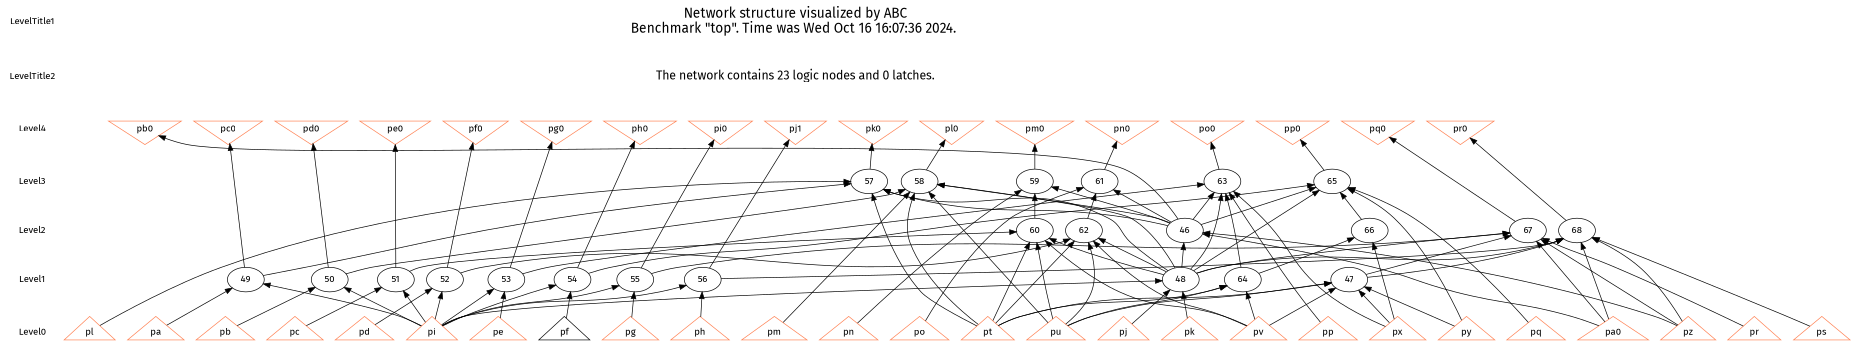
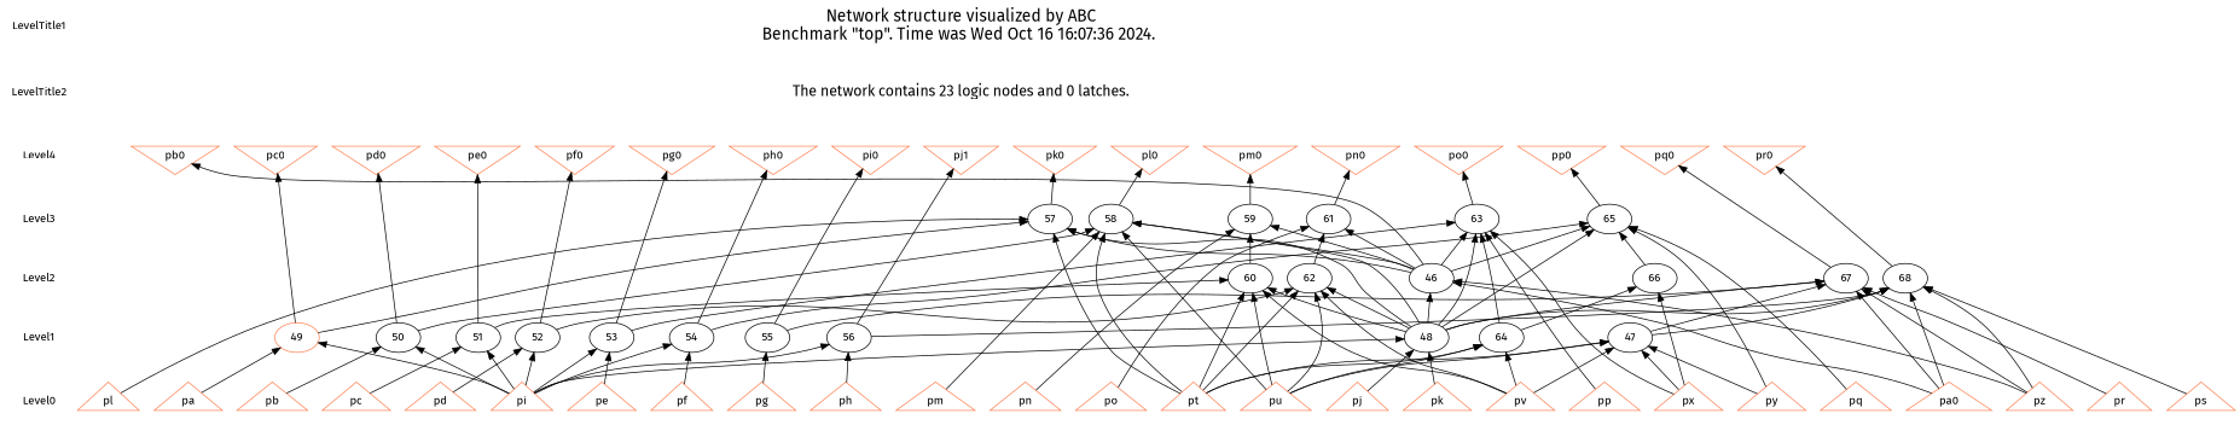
  digraph {
    fontname="Fira Sans"
    node [fontname="Fira Sans" shape=triangle color=coral fillcolor=coral]
    edge [dir=back fontname="Fira Sans" style=solid]
    LevelTitle1 [shape=plaintext color="" fillcolor=""]
    LevelTitle2 [shape=plaintext color="" fillcolor=""]
    Level4 [shape=plaintext color="" fillcolor=""]
    Level3 [shape=plaintext color="" fillcolor=""]
    Level2 [shape=plaintext color="" fillcolor=""]
    Level1 [shape=plaintext color="" fillcolor=""]
    Level0 [shape=plaintext color="" fillcolor=""]
    n8 [fontsize=20 label="Network structure visualized by ABC\nBenchmark \"top\". Time was Wed Oct 16 16:07:36 2024. " shape=plaintext color="" fillcolor=""]
    n9 [fontsize=18 label="The network contains 23 logic nodes and 0 latches.\n" shape=plaintext color="" fillcolor=""]
    n10 [label=pb0 shape=invtriangle]
    n11 [label=pc0 shape=invtriangle]
    n12 [label=pd0 shape=invtriangle]
    n13 [label=pe0 shape=invtriangle]
    n14 [label=pf0 shape=invtriangle]
    n15 [label=pg0 shape=invtriangle]
    n16 [label=ph0 shape=invtriangle]
    n17 [label=pi0 shape=invtriangle]
    n18 [label=pj1 shape=invtriangle]
    n19 [label=pk0 shape=invtriangle]
    n20 [label=pl0 shape=invtriangle]
    n21 [label=pm0 shape=invtriangle]
    n22 [label=pn0 shape=invtriangle]
    n23 [label=po0 shape=invtriangle]
    n24 [label=pp0 shape=invtriangle]
    n25 [label=pq0 shape=invtriangle]
    n26 [label=pr0 shape=invtriangle]
    n27 [label="57\n" shape=ellipse color="" fillcolor=""]
    n28 [label="58\n" shape=ellipse color="" fillcolor=""]
    n29 [label="59\n" shape=ellipse color="" fillcolor=""]
    n30 [label="61\n" shape=ellipse color="" fillcolor=""]
    n31 [label="63\n" shape=ellipse color="" fillcolor=""]
    n32 [label="65\n" shape=ellipse color="" fillcolor=""]
    n33 [label="46\n" shape=ellipse color="" fillcolor=""]
    n34 [label="60\n" shape=ellipse color="" fillcolor=""]
    n35 [label="62\n" shape=ellipse color="" fillcolor=""]
    n36 [label="66\n" shape=ellipse color="" fillcolor=""]
    n37 [label="67\n" shape=ellipse color="" fillcolor=""]
    n38 [label="68\n" shape=ellipse color="" fillcolor=""]
    n39 [label="47\n" shape=ellipse color="" fillcolor=""]
    n40 [label="48\n" shape=ellipse color="" fillcolor=""]
-   n41 [label="49\n" shape=ellipse color="" fillcolor=""]
+   n41 [label="49\n" shape=ellipse fillcolor=""]
    n42 [label="50\n" shape=ellipse color="" fillcolor=""]
    n43 [label="51\n" shape=ellipse color="" fillcolor=""]
    n44 [label="52\n" shape=ellipse color="" fillcolor=""]
    n45 [label="53\n" shape=ellipse color="" fillcolor=""]
    n46 [label="54\n" shape=ellipse color="" fillcolor=""]
    n47 [label="55\n" shape=ellipse color="" fillcolor=""]
    n48 [label="56\n" shape=ellipse color="" fillcolor=""]
    n49 [label="64\n" shape=ellipse color="" fillcolor=""]
    n50 [label=pp]
    n51 [label=pa0]
    n52 [label=pq]
    n53 [label=pr]
    n54 [label=ps]
    n55 [label=pt]
    n56 [label=pu]
    n57 [label=pv]
    n58 [label=px]
    n59 [label=py]
    n60 [label=pz]
    n61 [label=pa]
    n62 [label=pb]
    n63 [label=pc]
    n64 [label=pd]
    n65 [label=pe]
-   n66 [color=black label=pf]
+   n66 [label=pf]
    n67 [label=pg]
    n68 [label=ph]
    n69 [label=pi]
    n70 [label=pj]
    n71 [label=pk]
    n72 [label=pl]
    n73 [label=pm]
    n74 [label=pn]
    n75 [label=po]
    subgraph sub_1 {
      LevelTitle1
      LevelTitle2
      Level4
      Level3
      Level2
      Level1
      Level0
    }
    subgraph sub_2 {
      rank=same
      LevelTitle1
      n8
    }
    subgraph sub_3 {
      rank=same
      LevelTitle2
      n9
    }
    subgraph sub_4 {
      rank=same
      Level4
      n10
      n11
      n12
      n13
      n14
      n15
      n16
      n17
      n18
      n19
      n20
      n21
      n22
      n23
      n24
      n25
      n26
    }
    subgraph sub_5 {
      rank=same
      Level3
      n27
      n28
      n29
      n30
      n31
      n32
    }
    subgraph sub_6 {
      rank=same
      Level2
      n33
      n34
      n35
      n36
      n37
      n38
    }
    subgraph sub_7 {
      rank=same
      Level1
      n39
      n40
      n41
      n42
      n43
      n44
      n45
      n46
      n47
      n48
      n49
    }
    subgraph sub_8 {
      rank=same
      Level0
      n50
      n51
      n52
      n53
      n54
      n55
      n56
      n57
      n58
      n59
      n60
      n61
      n62
      n63
      n64
      n65
      n66
      n67
      n68
      n69
      n70
      n71
      n72
      n73
      n74
      n75
    }
    LevelTitle1 -> LevelTitle2 [style=invis]
    LevelTitle2 -> Level4 [style=invis]
    Level4 -> Level3 [style=invis]
    Level3 -> Level2 [style=invis]
    Level2 -> Level1 [style=invis]
    Level1 -> Level0 [style=invis]
    n8 -> n9 [style=invis]
    n9 -> n10 [style=invis]
    n9 -> n11 [style=invis]
    n9 -> n12 [style=invis]
    n9 -> n13 [style=invis]
    n9 -> n14 [style=invis]
    n9 -> n15 [style=invis]
    n9 -> n16 [style=invis]
    n9 -> n17 [style=invis]
    n9 -> n18 [style=invis]
    n9 -> n19 [style=invis]
    n9 -> n20 [style=invis]
    n9 -> n21 [style=invis]
    n9 -> n22 [style=invis]
    n9 -> n23 [style=invis]
    n9 -> n24 [style=invis]
    n9 -> n25 [style=invis]
    n9 -> n26 [style=invis]
    n10 -> n11 [style=invis]
    n10 -> n33
    n11 -> n12 [style=invis]
    n11 -> n41
    n12 -> n13 [style=invis]
    n12 -> n42
    n13 -> n14 [style=invis]
    n13 -> n43
    n14 -> n15 [style=invis]
    n14 -> n44
    n15 -> n16 [style=invis]
    n15 -> n45
    n16 -> n17 [style=invis]
    n16 -> n46
    n17 -> n18 [style=invis]
    n17 -> n47
    n18 -> n19 [style=invis]
    n18 -> n48
    n19 -> n20 [style=invis]
    n19 -> n27
    n20 -> n21 [style=invis]
    n20 -> n28
    n21 -> n22 [style=invis]
    n21 -> n29
    n22 -> n23 [style=invis]
    n22 -> n30
    n23 -> n24 [style=invis]
    n23 -> n31
    n24 -> n25 [style=invis]
    n24 -> n32
    n25 -> n26 [style=invis]
    n25 -> n37
    n26 -> n38
    n27 -> n33
    n27 -> n40
    n27 -> n41
    n27 -> n55
    n27 -> n72
    n28 -> n33
    n28 -> n40
    n28 -> n42
    n28 -> n55
    n28 -> n56
    n28 -> n73
    n29 -> n33
    n29 -> n34
    n29 -> n74
    n30 -> n33
    n30 -> n35
    n30 -> n75
    n31 -> n33
    n31 -> n40
    n31 -> n45
    n31 -> n49
    n31 -> n50
    n31 -> n58
    n32 -> n33
    n32 -> n36
    n32 -> n40
    n32 -> n46
    n32 -> n52
    n32 -> n59
    n33 -> n40
    n33 -> n51
    n33 -> n60
    n34 -> n40
    n34 -> n43
    n34 -> n55
    n34 -> n56
    n34 -> n57
    n35 -> n40
    n35 -> n44
    n35 -> n55
    n35 -> n56
    n35 -> n57
    n36 -> n49
    n36 -> n58
    n37 -> n39
    n37 -> n40
    n37 -> n47
    n37 -> n51
    n37 -> n53
    n37 -> n60
    n38 -> n39
    n38 -> n40
    n38 -> n48
    n38 -> n51
    n38 -> n54
    n38 -> n60
    n39 -> n55
    n39 -> n56
    n39 -> n57
    n39 -> n58
    n39 -> n59
    n40 -> n69
    n40 -> n70
    n40 -> n71
    n41 -> n61
    n41 -> n69
    n42 -> n62
    n42 -> n69
    n43 -> n63
    n43 -> n69
    n44 -> n64
    n44 -> n69
    n45 -> n65
    n45 -> n69
    n46 -> n66
    n46 -> n69
    n47 -> n67
-   n47 -> n69
    n48 -> n68
    n48 -> n69
    n49 -> n55
    n49 -> n56
    n49 -> n57
  }
